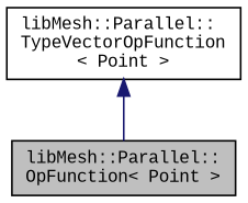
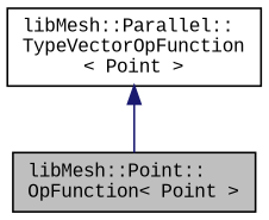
  digraph {
    fontname="Liberation Mono"
    node [color=black fontname="Liberation Mono" fontsize=10 shape=record style=filled]
-   n1 [fillcolor=grey75 fontcolor=black height=0.2 label="libMesh::Parallel::\lOpFunction\< Point \>" width=0.4]
+   n1 [fillcolor=grey75 fontcolor=black height=0.2 label="libMesh::Point::\lOpFunction\< Point \>" width=0.4]
    n2 [fillcolor=white height=0.2 label="libMesh::Parallel::\lTypeVectorOpFunction\l\< Point \>" width=0.4]
    n2 -> n1 [color=midnightblue dir=back fontname="Liberation Mono" fontsize=10 labelfontname=Helvetica labelfontsize=10 style=solid]
  }
